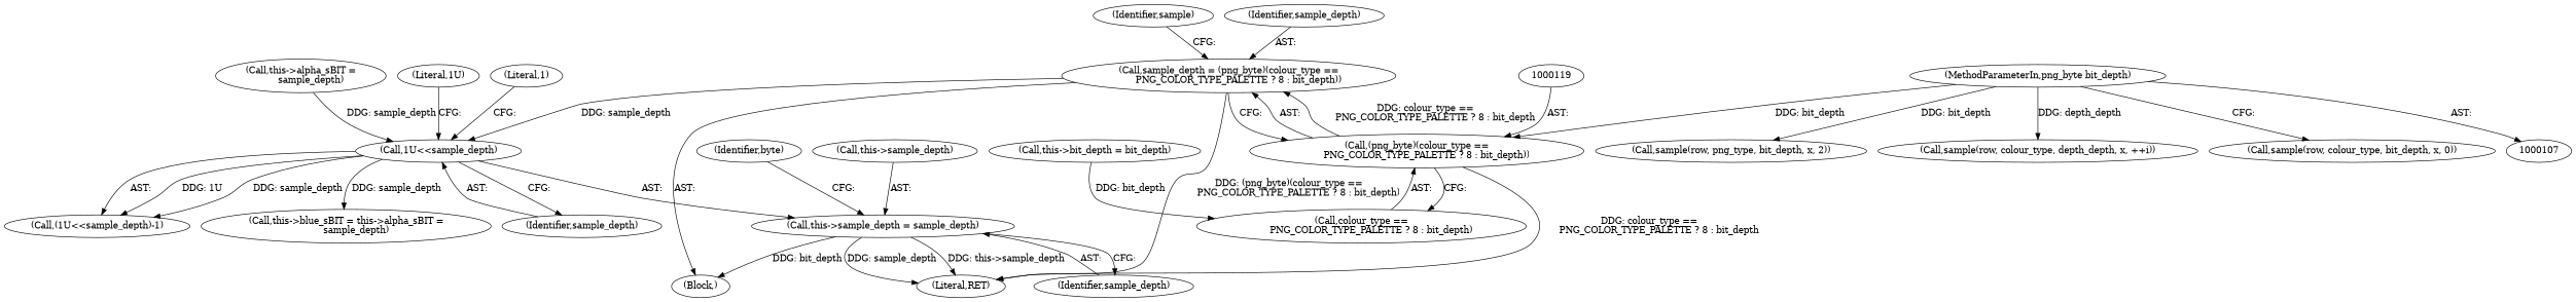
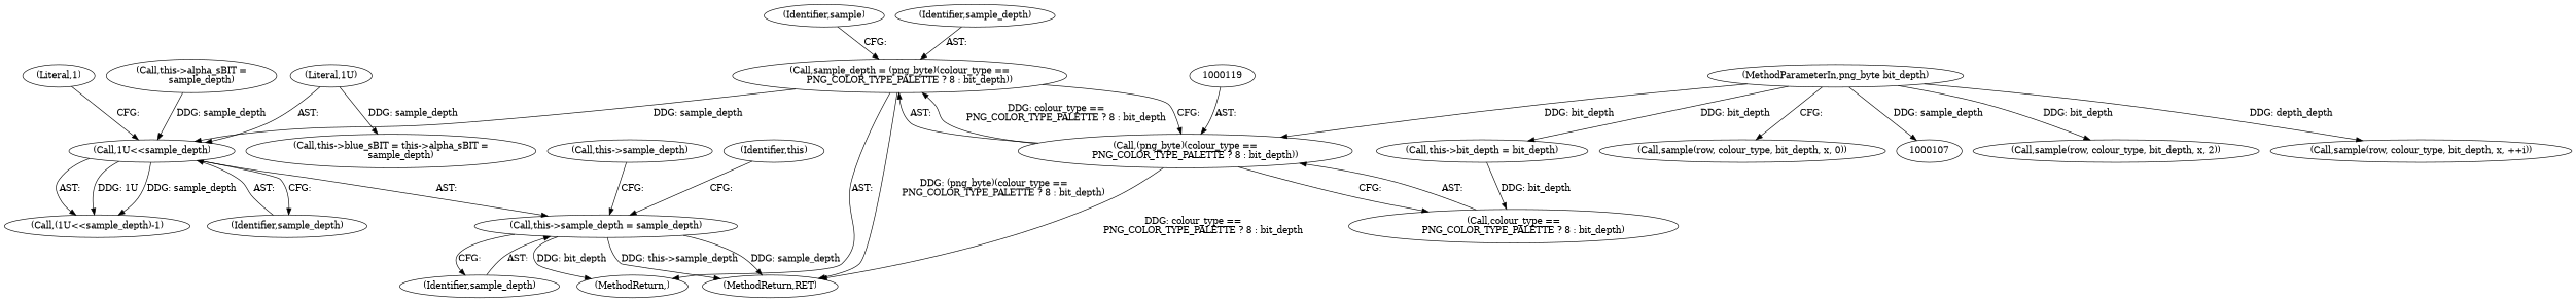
  digraph {
    n1 [label="(Call,this->sample_depth = sample_depth)"]
-   n2 [label="(Literal,RET)"]
+   n2 [label="(MethodReturn,RET)"]
    n3 [label="(Identifier,sample_depth)"]
-   n4 [label="(Block,)"]
+   n4 [label="(MethodReturn,)"]
    n5 [label="(Call,1U<<sample_depth)"]
    n6 [label="(Call,this->blue_sBIT = this->alpha_sBIT =\n       sample_depth)"]
    n7 [label="(Identifier,sample_depth)"]
    n8 [label="(Call,(1U<<sample_depth)-1)"]
    n9 [label="(Call,this->alpha_sBIT =\n       sample_depth)"]
    n10 [label="(Call,sample_depth = (png_byte)(colour_type ==\n       PNG_COLOR_TYPE_PALETTE ? 8 : bit_depth))"]
    n11 [label="(Call,(png_byte)(colour_type ==\n       PNG_COLOR_TYPE_PALETTE ? 8 : bit_depth))"]
    n12 [label="(Call,colour_type ==\n       PNG_COLOR_TYPE_PALETTE ? 8 : bit_depth)"]
    n13 [label="(MethodParameterIn,png_byte bit_depth)"]
-   n14 [label="(Call,sample(row, png_type, bit_depth, x, 2))"]
+   n14 [label="(Call,sample(row, colour_type, bit_depth, x, 2))"]
    n15 [label="(Call,this->bit_depth = bit_depth)"]
-   n16 [label="(Call,sample(row, colour_type, depth_depth, x, ++i))"]
+   n16 [label="(Call,sample(row, colour_type, bit_depth, x, ++i))"]
    n17 [label="(Call,sample(row, colour_type, bit_depth, x, 0))"]
    1000107
    n19 [label="(Identifier,sample)"]
-   n20 [label="(Identifier,byte)"]
+   n20 [label="(Identifier,this)"]
    n21 [label="(Literal,1U)"]
    n22 [label="(Literal,1)"]
    n23 [label="(Call,this->sample_depth)"]
    n24 [label="(Identifier,sample_depth)"]
    1000119
    n1 -> n2 [label="DDG: this->sample_depth"]
    n1 -> n2 [label="DDG: sample_depth"]
    n1 -> n3 [label="CFG: "]
    n1 -> n4 [label="DDG: bit_depth"]
    n3 -> n1 [label="AST: "]
    n5 -> n1 [label="AST: "]
-   n5 -> n6 [label="DDG: sample_depth"]
+   n21 -> n6 [label="DDG: sample_depth"]
    n5 -> n7 [label="CFG: "]
    n5 -> n8 [label="AST: "]
    n5 -> n8 [label="DDG: 1U"]
    n5 -> n8 [label="DDG: sample_depth"]
    n7 -> n5 [label="AST: "]
    n9 -> n5 [label="DDG: sample_depth"]
    n10 -> n2 [label="DDG: (png_byte)(colour_type ==\n       PNG_COLOR_TYPE_PALETTE ? 8 : bit_depth)"]
    n10 -> n4 [label="AST: "]
    n10 -> n5 [label="DDG: sample_depth"]
    n10 -> n11 [label="CFG: "]
    n11 -> n2 [label="DDG: colour_type ==\n       PNG_COLOR_TYPE_PALETTE ? 8 : bit_depth"]
    n11 -> n10 [label="AST: "]
    n11 -> n10 [label="DDG: colour_type ==\n       PNG_COLOR_TYPE_PALETTE ? 8 : bit_depth"]
    n11 -> n12 [label="CFG: "]
    n12 -> n11 [label="AST: "]
    n13 -> n11 [label="DDG: bit_depth"]
    n13 -> n14 [label="DDG: bit_depth"]
+   n13 -> n15 [label="DDG: bit_depth"]
    n13 -> n16 [label="DDG: depth_depth"]
    n13 -> n17 [label="CFG: "]
-   n13 -> 1000107 [label="AST: "]
+   n13 -> 1000107 [label="DDG: sample_depth"]
    n15 -> n12 [label="DDG: bit_depth"]
    n19 -> n10 [label="CFG: "]
    n20 -> n1 [label="CFG: "]
-   n21 -> n5 [label="CFG: "]
+   n21 -> n5 [label="AST: "]
    n22 -> n5 [label="CFG: "]
-   n23 -> n1 [label="AST: "]
+   n23 -> n1 [label="CFG: "]
    n24 -> n10 [label="AST: "]
    1000119 -> n11 [label="AST: "]
  }
